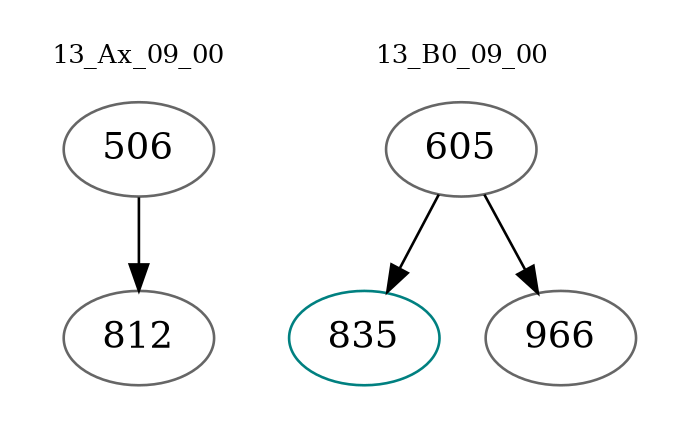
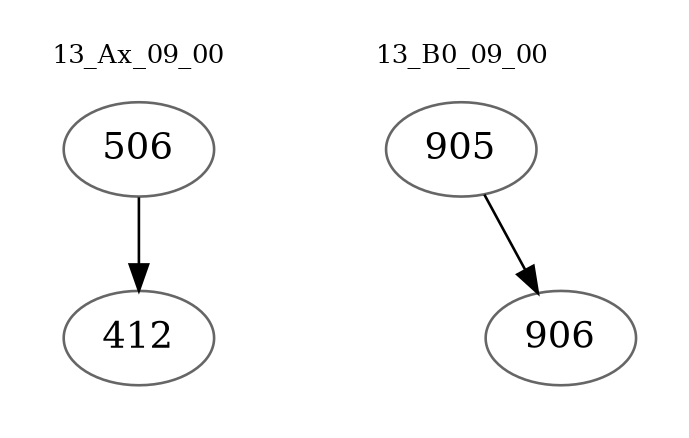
  digraph {
    node [color=gray40]
    edge [color=black]
    n1 [label=506]
-   n2 [label=812]
-   n3 [label=605]
-   n4 [color=teal label=835]
-   n5 [label=966]
+   n2 [label=412]
+   n3 [label=905]
+   n5 [label=906]
    subgraph cluster_1 {
      color=white
      fontsize=10
      label="13_Ax_09_00"
      n1
      n2
    }
    subgraph cluster_2 {
      color=white
      fontsize=10
      label="13_B0_09_00"
      n3
-     n4
      n5
    }
    n1 -> n2
-   n3 -> n4
    n3 -> n5
  }
